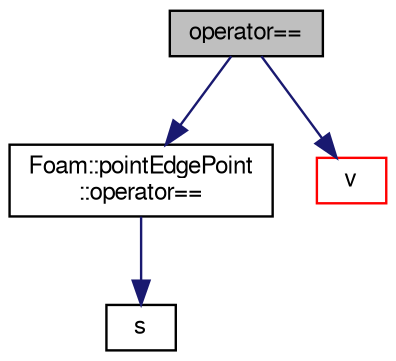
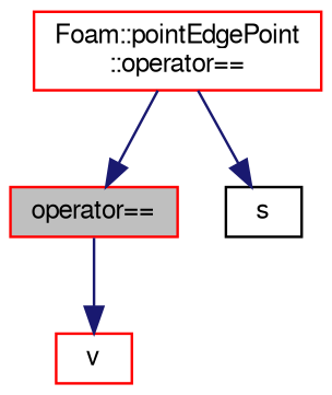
  digraph {
    rankdir=TB
    node [color=black fontname=FreeSans fontsize=10 shape=record]
    edge [color=midnightblue fontname=FreeSans fontsize=10 labelfontname=FreeSans labelfontsize=10 style=solid]
-   n1 [fillcolor=grey75 fontcolor=black height=0.2 label="operator==" style=filled width=0.4]
-   n2 [height=0.2 label="Foam::pointEdgePoint\l::operator==" width=0.4]
+   n1 [color=red fillcolor=grey75 fontcolor=black height=0.2 label="operator==" style=filled width=0.4]
+   n2 [color=red height=0.2 label="Foam::pointEdgePoint\l::operator==" width=0.4]
    n3 [color=red height=0.2 label=v width=0.4]
    n4 [height=0.2 label=s width=0.4]
-   n1 -> n2
+   n2 -> n1
    n1 -> n3
    n2 -> n4
  }
